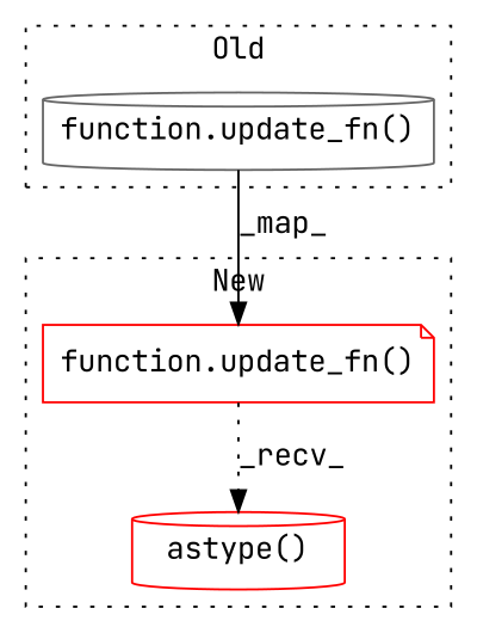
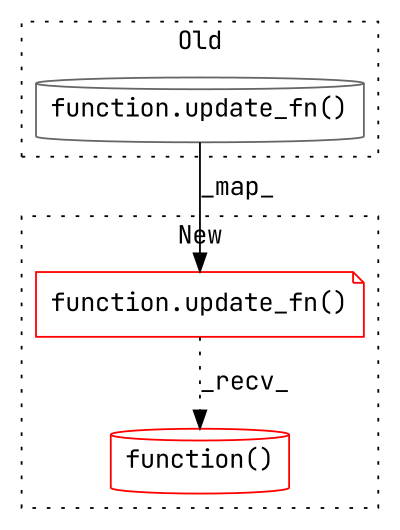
  digraph {
    fontname="JetBrains Mono"
    node [a=75 l="10,1" s="1812,1840" shape=cylinder color=red fontname="JetBrains Mono"]
    edge [fontname="JetBrains Mono"]
    n1 [label="function.update_fn()" shape=note]
-   n2 [l="37,1" label="astype()" s="1812,1864"]
+   n2 [l="37,1" label="function()" s="1812,1864"]
    n3 [label="function.update_fn()" color=gray40]
    subgraph cluster_1 {
      label=New
      style=dotted
      n1
      n2
    }
    subgraph cluster_2 {
      label=Old
      style=dotted
      n3
    }
    n1 -> n2 [label=_recv_ style=dotted]
    n3 -> n1 [label=_map_ style=solid]
  }
